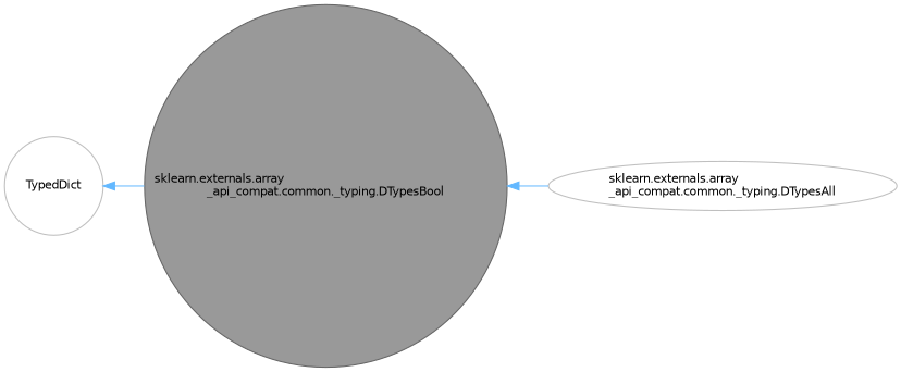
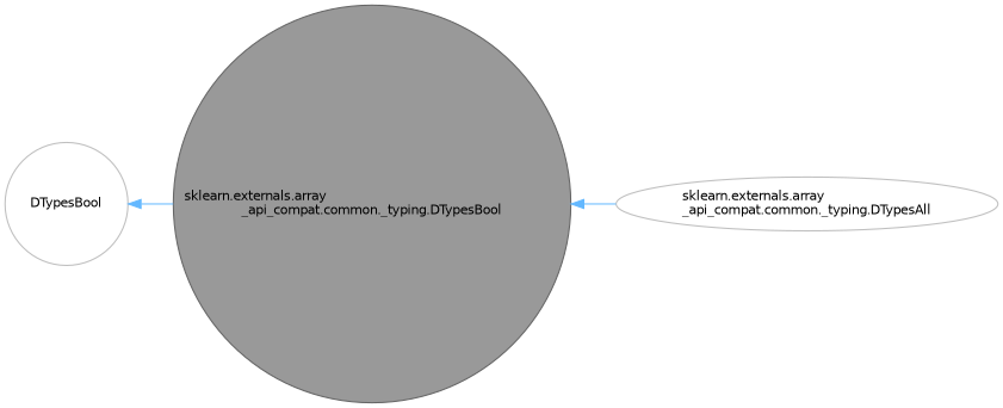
  digraph {
    rankdir=LR
    node [color=grey75 fillcolor=white fontname=Helvetica fontsize=10 shape=circle style=filled]
    edge [color=steelblue1 dir=back fontname=Helvetica fontsize=10 labelfontname=Helvetica labelfontsize=10 style=solid]
    n1 [color=gray40 fillcolor=grey60 fontcolor=black height=0.2 label="sklearn.externals.array\l_api_compat.common._typing.DTypesBool" width=0.4]
    n2 [height=0.2 label="sklearn.externals.array\l_api_compat.common._typing.DTypesAll" shape=ellipse width=0.4]
-   n3 [height=0.2 label=TypedDict width=0.4]
+   n3 [height=0.2 label=DTypesBool width=0.4]
    n1 -> n2
    n3 -> n1
  }
